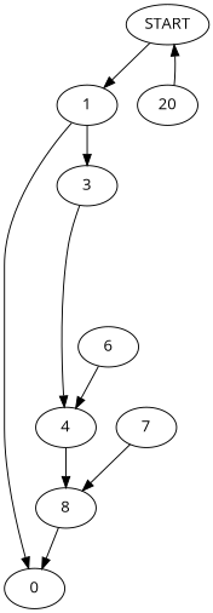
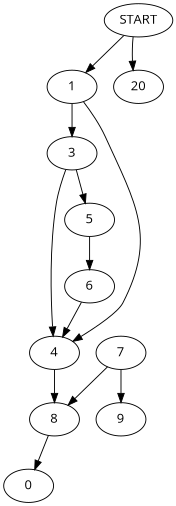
  digraph {
    fontname="Open Sans"
    node [fontname="Open Sans"]
    edge [fontname="Open Sans"]
    n1 [label=START]
    1
    n3 [label=20]
    n4 [label=0]
    3
    4
+   5
    8
    6
    7
+   9
    n1 -> 1
-   n3 -> n1
-   1 -> n4
+   n1 -> n3
+   1 -> 4
    1 -> 3
    3 -> 4
+   3 -> 5
    4 -> 8
+   5 -> 6
    8 -> n4
    6 -> 4
    7 -> 8
+   7 -> 9
  }
